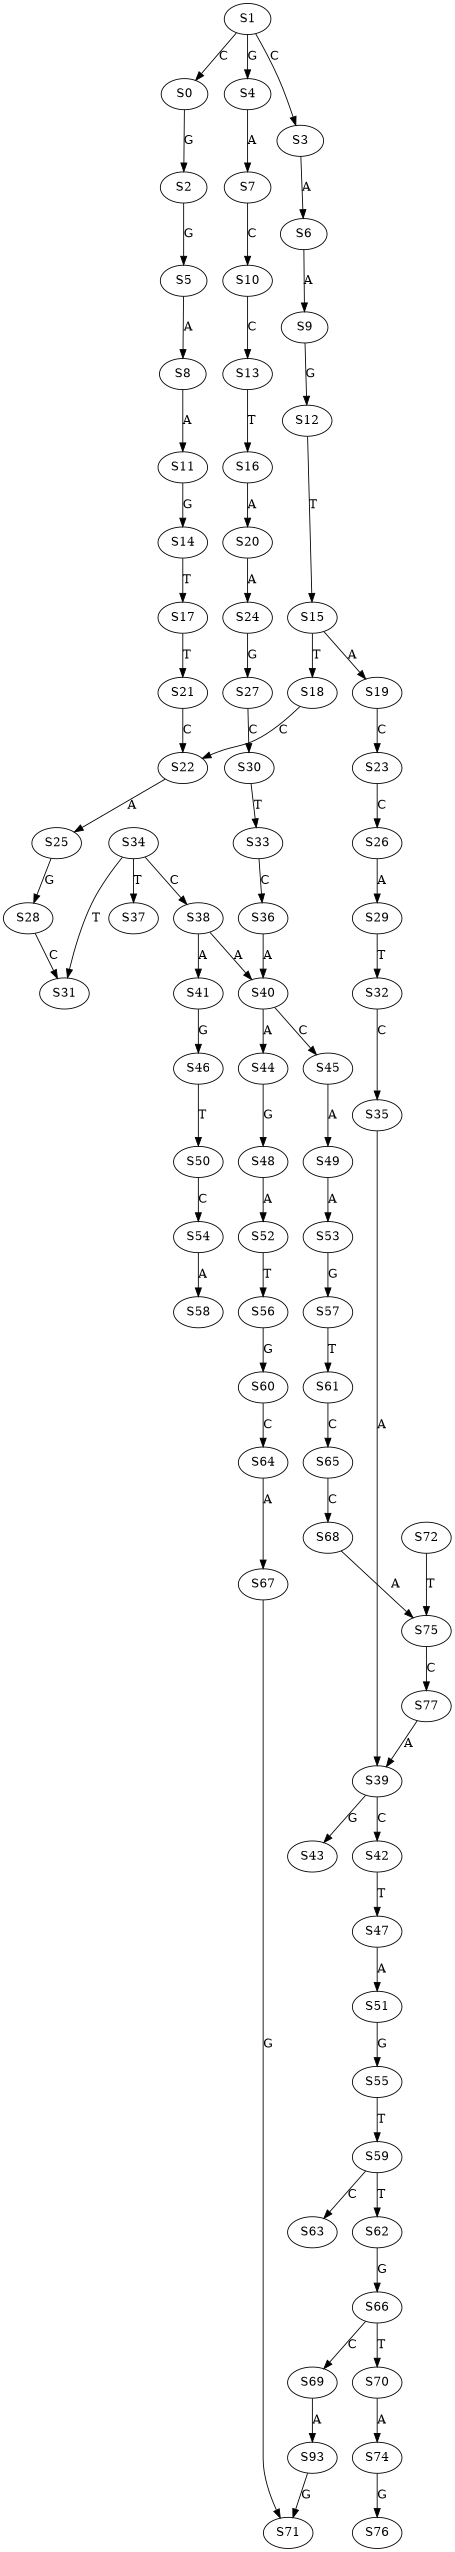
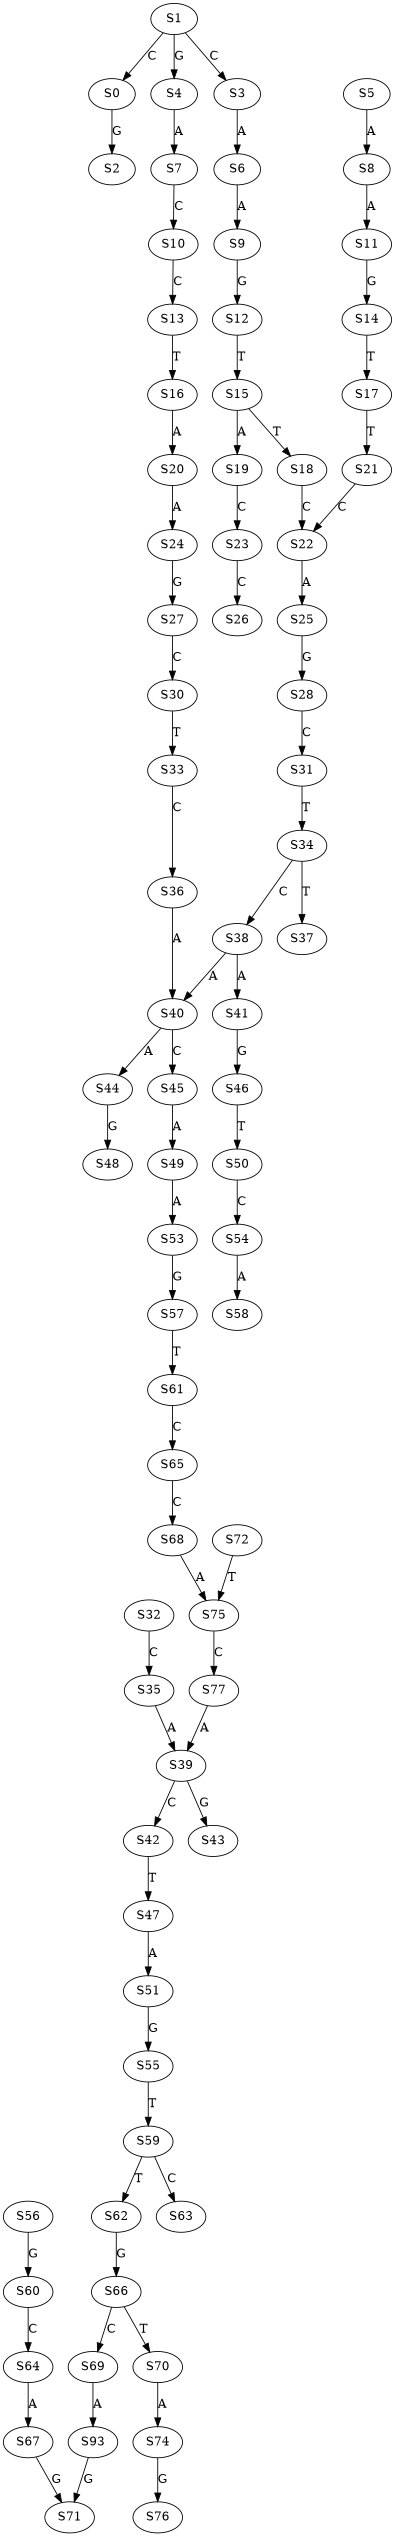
  strict digraph {
    S0
    S2
    S1
    S3
    S4
    S5
    S6
    S7
    S8
    S9
    S10
    S11
    S12
    S13
    S14
    S15
    S16
    S17
    S18
    S19
    S20
    S21
    S22
    S23
    S24
    S25
    S26
    S27
    S28
-   S29
    S30
    S31
    S32
    S33
    S34
    S35
    S36
    S37
    S38
    S39
    S40
    S41
    S42
    S43
    S44
    S45
    S46
    S47
    S48
    S49
    S50
    S51
-   S52
    S53
    S54
    S55
    S56
    S57
    S58
    S59
    S60
    S61
    S62
    S63
    S64
    S65
    S66
    S67
    S68
    S69
    S70
    S71
    S75
    n74 [label=S93]
    S74
    S72
    S76
    S77
    S0 -> S2 [label=G]
-   S2 -> S5 [label=G]
    S1 -> S0 [label=C]
    S1 -> S3 [label=C]
    S1 -> S4 [label=G]
    S3 -> S6 [label=A]
    S4 -> S7 [label=A]
    S5 -> S8 [label=A]
    S6 -> S9 [label=A]
    S7 -> S10 [label=C]
    S8 -> S11 [label=A]
    S9 -> S12 [label=G]
    S10 -> S13 [label=C]
    S11 -> S14 [label=G]
    S12 -> S15 [label=T]
    S13 -> S16 [label=T]
    S14 -> S17 [label=T]
    S15 -> S18 [label=T]
    S15 -> S19 [label=A]
    S16 -> S20 [label=A]
    S17 -> S21 [label=T]
    S18 -> S22 [label=C]
    S19 -> S23 [label=C]
    S20 -> S24 [label=A]
    S21 -> S22 [label=C]
    S22 -> S25 [label=A]
    S23 -> S26 [label=C]
    S24 -> S27 [label=G]
    S25 -> S28 [label=G]
-   S26 -> S29 [label=A]
    S27 -> S30 [label=C]
    S28 -> S31 [label=C]
-   S29 -> S32 [label=T]
    S30 -> S33 [label=T]
-   S34 -> S31 [label=T]
+   S31 -> S34 [label=T]
    S32 -> S35 [label=C]
    S33 -> S36 [label=C]
    S34 -> S37 [label=T]
    S34 -> S38 [label=C]
    S35 -> S39 [label=A]
    S36 -> S40 [label=A]
    S38 -> S40 [label=A]
    S38 -> S41 [label=A]
    S39 -> S42 [label=C]
    S39 -> S43 [label=G]
    S40 -> S44 [label=A]
    S40 -> S45 [label=C]
    S41 -> S46 [label=G]
    S42 -> S47 [label=T]
    S44 -> S48 [label=G]
    S45 -> S49 [label=A]
    S46 -> S50 [label=T]
    S47 -> S51 [label=A]
-   S48 -> S52 [label=A]
    S49 -> S53 [label=A]
    S50 -> S54 [label=C]
    S51 -> S55 [label=G]
-   S52 -> S56 [label=T]
    S53 -> S57 [label=G]
    S54 -> S58 [label=A]
    S55 -> S59 [label=T]
    S56 -> S60 [label=G]
    S57 -> S61 [label=T]
    S59 -> S62 [label=T]
    S59 -> S63 [label=C]
    S60 -> S64 [label=C]
    S61 -> S65 [label=C]
    S62 -> S66 [label=G]
    S64 -> S67 [label=A]
    S65 -> S68 [label=C]
    S66 -> S69 [label=C]
    S66 -> S70 [label=T]
    S67 -> S71 [label=G]
    S68 -> S75 [label=A]
    S69 -> n74 [label=A]
    S70 -> S74 [label=A]
    S75 -> S77 [label=C]
    n74 -> S71 [label=G]
    S74 -> S76 [label=G]
    S72 -> S75 [label=T]
    S77 -> S39 [label=A]
  }
